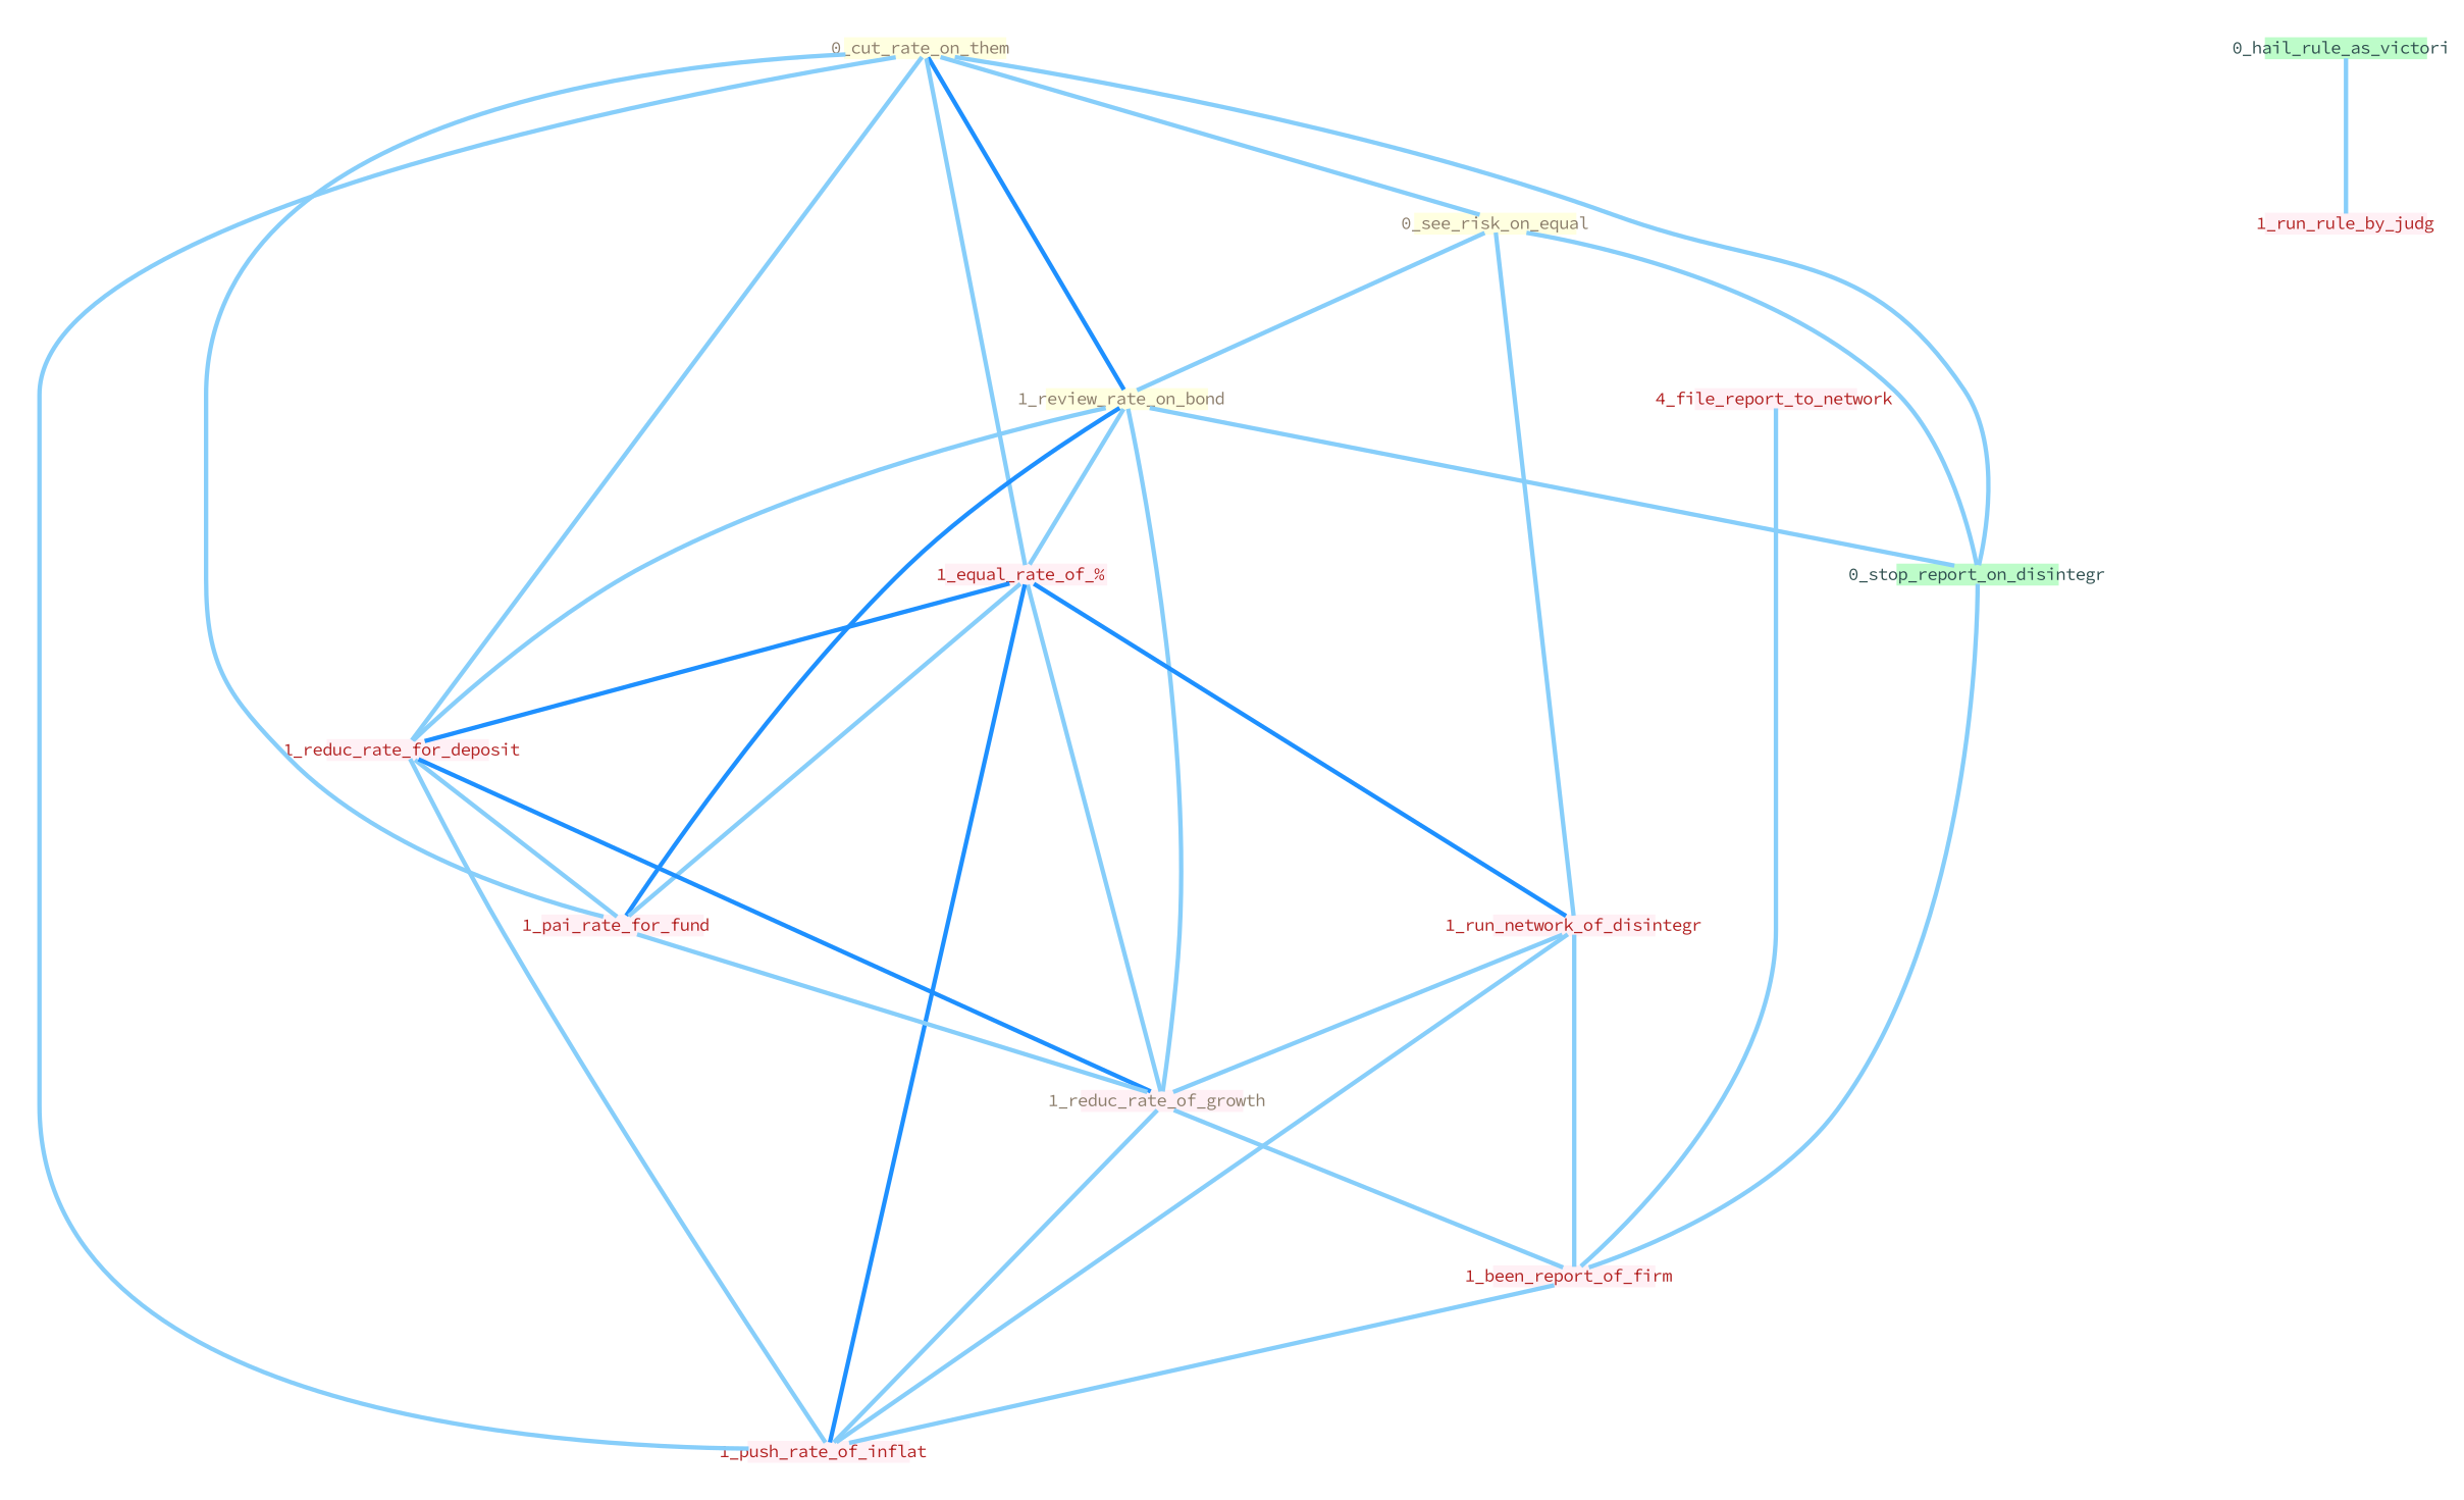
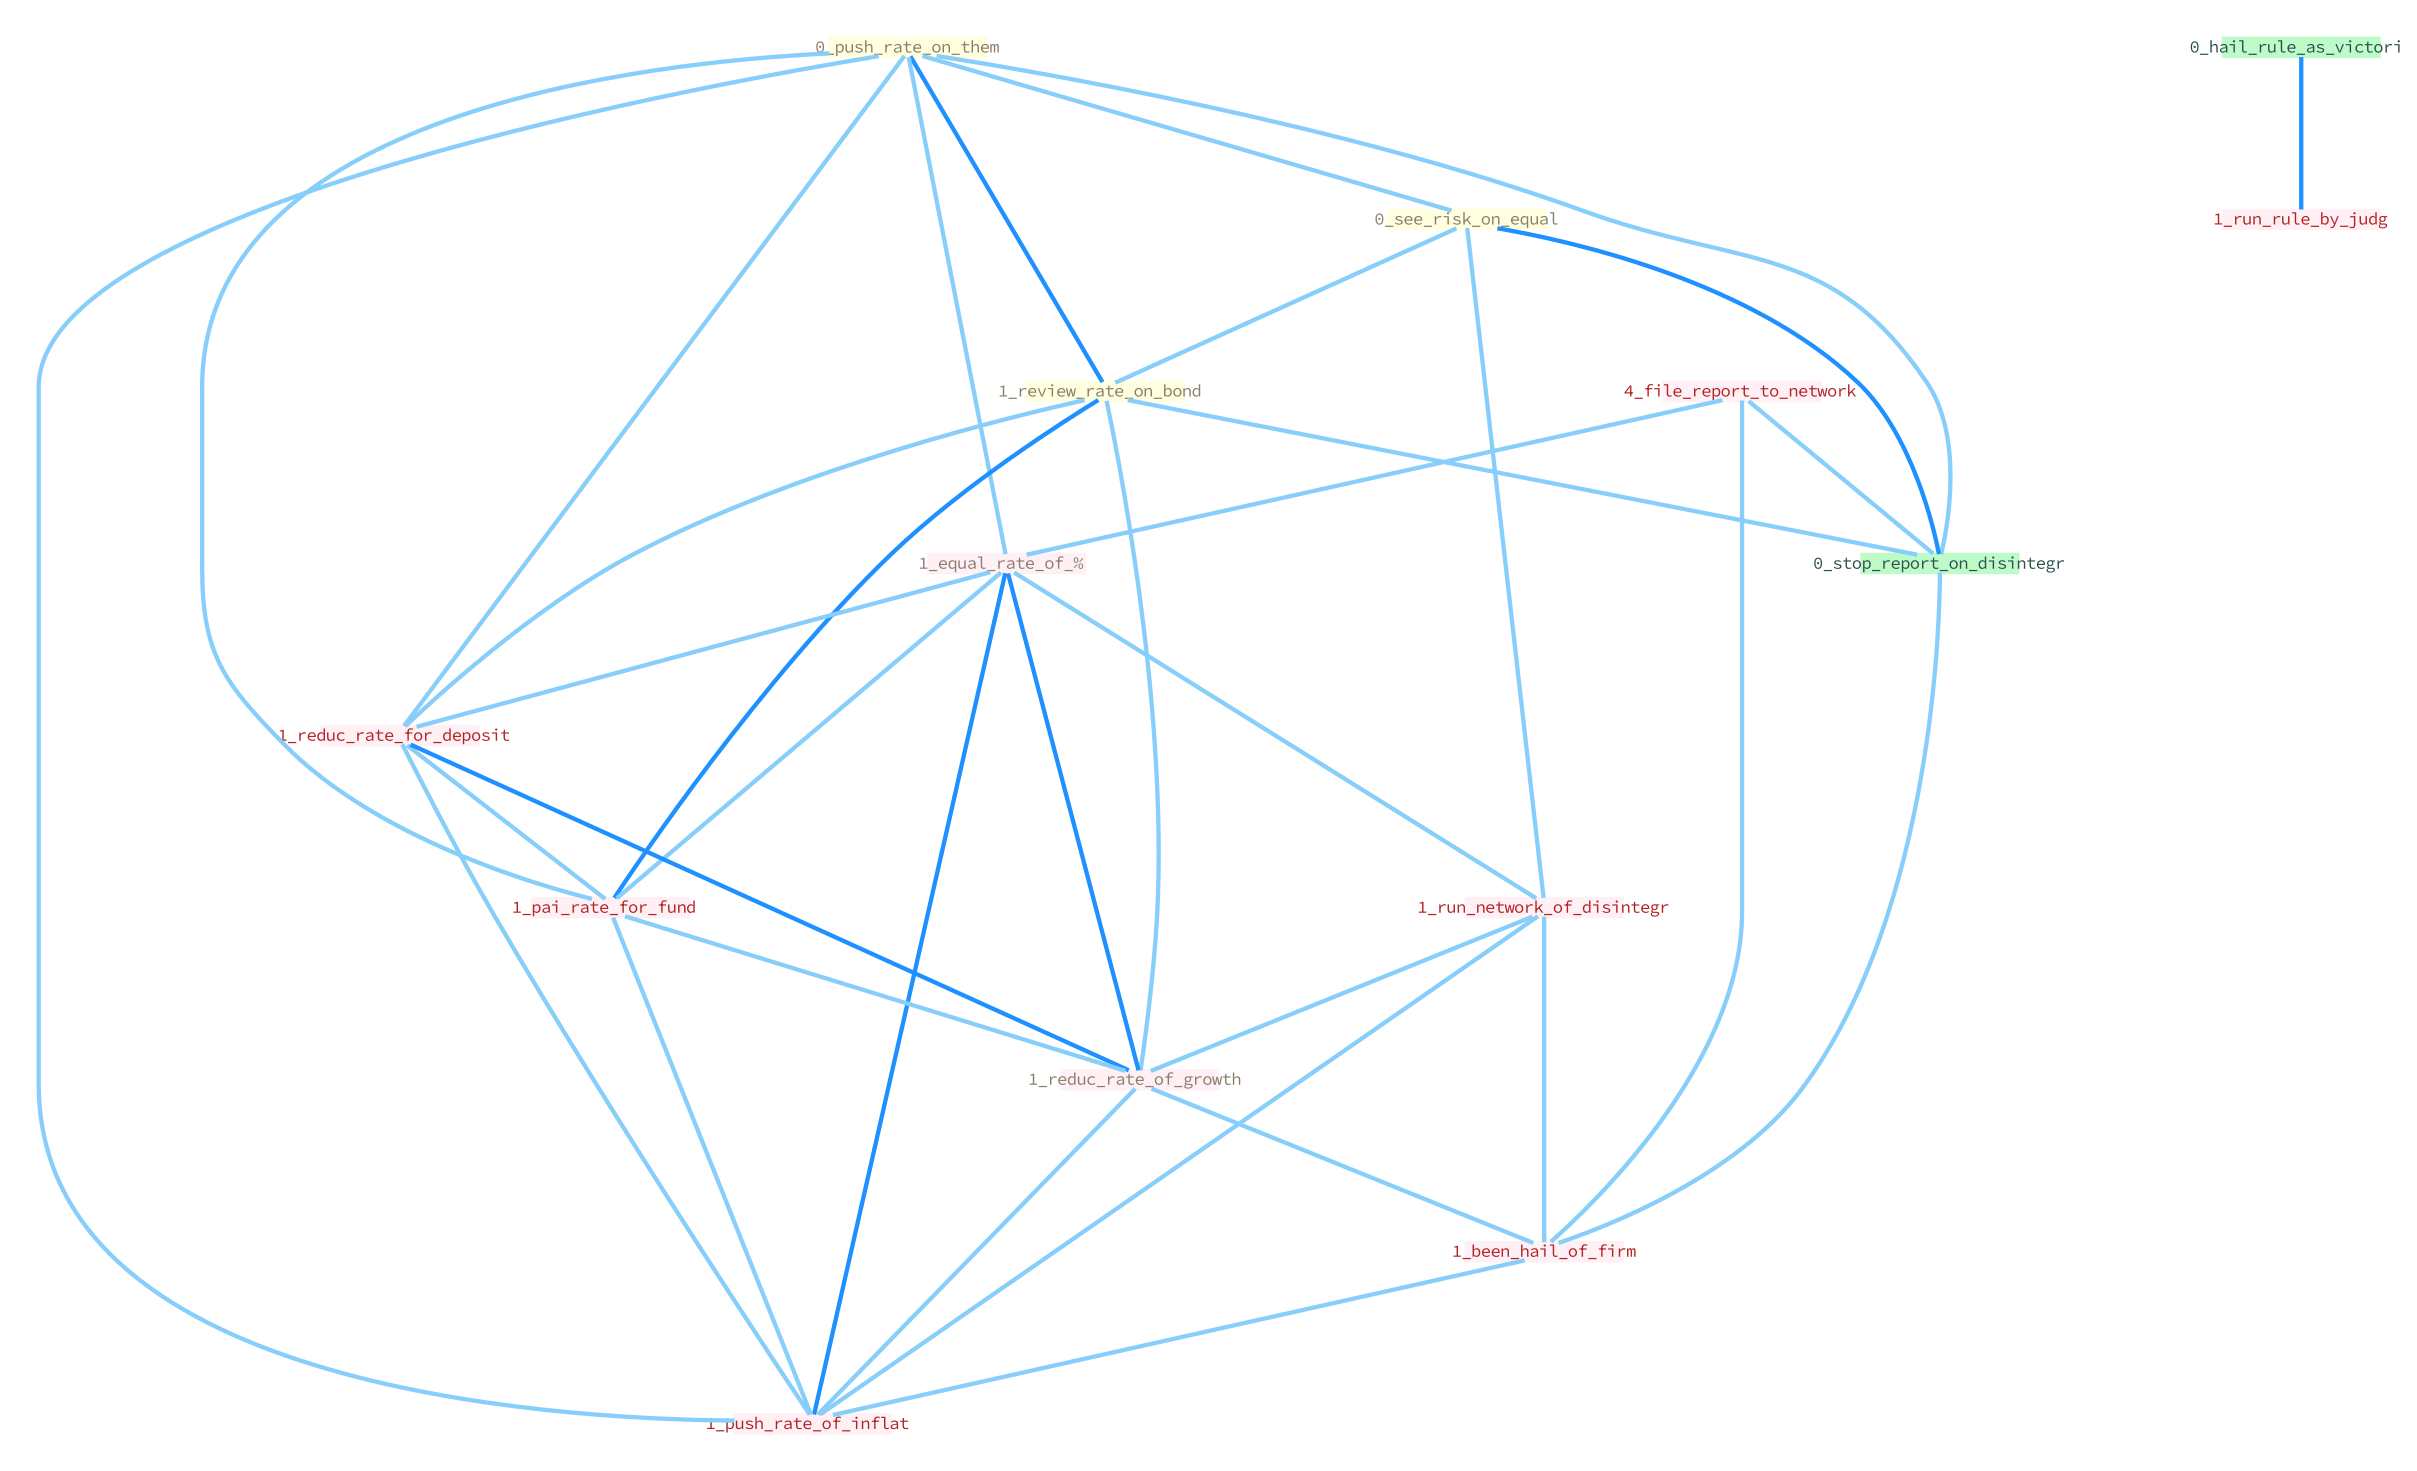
  graph {
    fontname="Source Code Pro"
    node [color="#fff0f5" fixedsize=true fontcolor="#b22222" fontname="Source Code Pro" fontsize=4 shape=polygon style=filled]
    edge [color="#87cefa" fontname="Source Code Pro" w=1]
-   "0_cut_rate_on_them " [color="#ffffe0" fontcolor="#8b7d6b" height=.06 width=.5]
+   "0_cut_rate_on_them " [color="#ffffe0" fontcolor="#8b7d6b" height=.06 width=.5 label="0_push_rate_on_them"]
    n2 [color="#ffffe0" fontcolor="#8b7d6b" height=.06 label="0_see_risk_on_equal" width=.5]
    "1_review_rate_on_bond " [color="#ffffe0" fontcolor="#8b7d6b" height=.06 width=.5]
    n4 [height=.06 label="4_file_report_to_network" width=.5]
-   "1_equal_rate_of_% " [height=.06 width=.5]
+   "1_equal_rate_of_% " [fontcolor="#8b7d6b" height=.06 width=.5]
    "1_reduc_rate_for_deposit " [height=.06 width=.5]
    "1_pai_rate_for_fund " [height=.06 width=.5]
    n8 [height=.06 label="1_run_network_of_disintegr" width=.5]
    n9 [height=.06 label="1_run_rule_by_judg" width=.5]
    "1_reduc_rate_of_growth " [fontcolor="#8b7d6b" height=.06 width=.5]
-   "1_been_report_of_firm " [height=.06 width=.5]
+   "1_been_report_of_firm " [height=.06 width=.5 label="1_been_hail_of_firm"]
    "1_push_rate_of_inflat " [height=.06 width=.5]
    n13 [color="#BDFCC9" fontcolor="#2f4f4f" height=.06 label="0_stop_report_on_disintegr" width=.5]
    "0_hail_rule_as_victori " [color="#BDFCC9" fontcolor="#2f4f4f" height=.06 width=.5]
    subgraph sub_1 {
      "0_cut_rate_on_them "
      n2
      "1_review_rate_on_bond "
    }
    subgraph sub_2 {
      n4
      "1_equal_rate_of_% "
      "1_reduc_rate_for_deposit "
      "1_pai_rate_for_fund "
      n8
      n9
      "1_reduc_rate_of_growth "
      "1_been_report_of_firm "
      "1_push_rate_of_inflat "
    }
    "0_cut_rate_on_them " -- n2
    "0_cut_rate_on_them " -- "1_review_rate_on_bond " [color="#1e90ff" w=2]
    "0_cut_rate_on_them " -- "1_equal_rate_of_% "
    "0_cut_rate_on_them " -- "1_reduc_rate_for_deposit "
    "0_cut_rate_on_them " -- "1_pai_rate_for_fund "
    "0_cut_rate_on_them " -- "1_push_rate_of_inflat "
    "0_cut_rate_on_them " -- n13
    n2 -- "1_review_rate_on_bond "
    n2 -- n8
-   n2 -- n13
-   "1_review_rate_on_bond " -- "1_equal_rate_of_% "
+   n2 -- n13 [color="#1e90ff"]
+   n4 -- "1_equal_rate_of_% "
    "1_review_rate_on_bond " -- "1_reduc_rate_for_deposit "
    "1_review_rate_on_bond " -- "1_pai_rate_for_fund " [color="#1e90ff"]
    "1_review_rate_on_bond " -- "1_reduc_rate_of_growth "
    "1_review_rate_on_bond " -- n13
    n4 -- "1_been_report_of_firm "
-   "1_equal_rate_of_% " -- "1_reduc_rate_for_deposit " [color="#1e90ff"]
+   n4 -- n13
+   "1_equal_rate_of_% " -- "1_reduc_rate_for_deposit "
    "1_equal_rate_of_% " -- "1_pai_rate_for_fund "
-   "1_equal_rate_of_% " -- n8 [color="#1e90ff"]
-   "1_equal_rate_of_% " -- "1_reduc_rate_of_growth " [w=2]
+   "1_equal_rate_of_% " -- n8
+   "1_equal_rate_of_% " -- "1_reduc_rate_of_growth " [color="#1e90ff" w=2]
    "1_equal_rate_of_% " -- "1_push_rate_of_inflat " [color="#1e90ff" w=2]
    "1_reduc_rate_for_deposit " -- "1_pai_rate_for_fund " [w=2]
    "1_reduc_rate_for_deposit " -- "1_reduc_rate_of_growth " [color="#1e90ff" w=2]
    "1_reduc_rate_for_deposit " -- "1_push_rate_of_inflat "
    "1_pai_rate_for_fund " -- "1_reduc_rate_of_growth "
+   "1_pai_rate_for_fund " -- "1_push_rate_of_inflat "
    n8 -- "1_reduc_rate_of_growth "
    n8 -- "1_been_report_of_firm "
    n8 -- "1_push_rate_of_inflat "
    "1_reduc_rate_of_growth " -- "1_been_report_of_firm "
    "1_reduc_rate_of_growth " -- "1_push_rate_of_inflat " [w=2]
    "1_been_report_of_firm " -- "1_push_rate_of_inflat "
    n13 -- "1_been_report_of_firm "
-   "0_hail_rule_as_victori " -- n9
+   "0_hail_rule_as_victori " -- n9 [color="#1e90ff"]
  }
